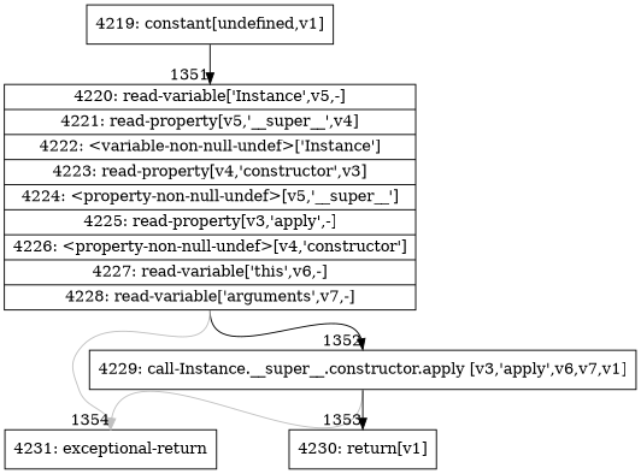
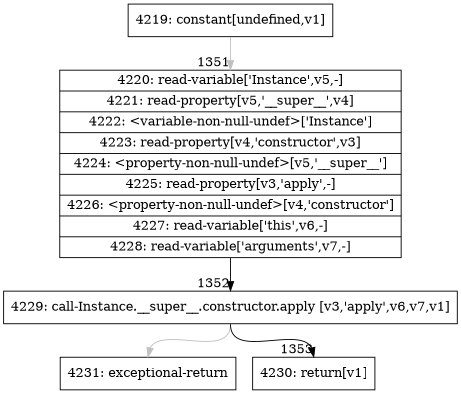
  digraph {
    rankdir=TD
    node [shape=record]
    edge [headport=n tailport=s]
    n1 [label="{4219: constant[undefined,v1]}"]
    n2 [label="{4220: read-variable['Instance',v5,-]|4221: read-property[v5,'__super__',v4]|4222: \<variable-non-null-undef\>['Instance']|4223: read-property[v4,'constructor',v3]|4224: \<property-non-null-undef\>[v5,'__super__']|4225: read-property[v3,'apply',-]|4226: \<property-non-null-undef\>[v4,'constructor']|4227: read-variable['this',v6,-]|4228: read-variable['arguments',v7,-]}"]
    n3 [label="{4229: call-Instance.__super__.constructor.apply [v3,'apply',v6,v7,v1]}"]
    n4 [label="{4231: exceptional-return}"]
    n5 [label="{4230: return[v1]}"]
-   n1 -> n2 [headlabel="      1351"]
+   n1 -> n2 [headlabel="      1351" color=gray]
    n2 -> n3 [headlabel="      1352"]
-   n2 -> n4 [color=gray headlabel="      1354"]
    n3 -> n4 [color=gray]
    n3 -> n5 [headlabel="      1353"]
  }
